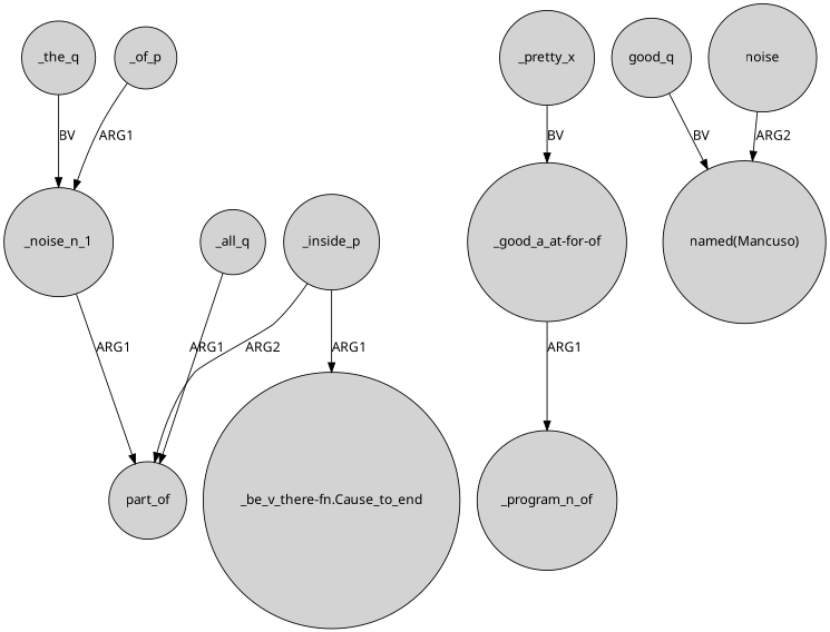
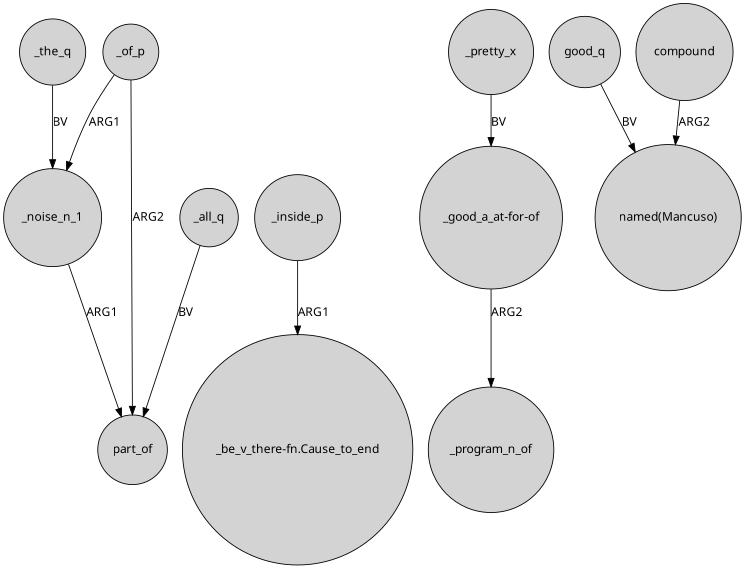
  digraph {
    fontname="Noto Sans"
    node [fontname="Noto Sans" shape=circle style=filled]
    edge [fontname="Noto Sans"]
    _the_q
    _noise_n_1
    part_of
    _pretty_x
    "_good_a_at-for-of"
    _program_n_of
    n7 [label=good_q]
    "named(Mancuso)"
    _of_p
    _all_q
-   compound [label=noise]
+   compound
    _inside_p
    "_be_v_there-fn.Cause_to_end"
    _the_q -> _noise_n_1 [label=BV]
    _noise_n_1 -> part_of [label=ARG1]
    _pretty_x -> "_good_a_at-for-of" [label=BV]
-   "_good_a_at-for-of" -> _program_n_of [label=ARG1]
+   "_good_a_at-for-of" -> _program_n_of [label=ARG2]
    n7 -> "named(Mancuso)" [label=BV]
    _of_p -> _noise_n_1 [label=ARG1]
-   _all_q -> part_of [label=ARG1]
+   _all_q -> part_of [label=BV]
    compound -> "named(Mancuso)" [label=ARG2]
-   _inside_p -> part_of [label=ARG2]
+   _of_p -> part_of [label=ARG2]
    _inside_p -> "_be_v_there-fn.Cause_to_end" [label=ARG1]
  }
